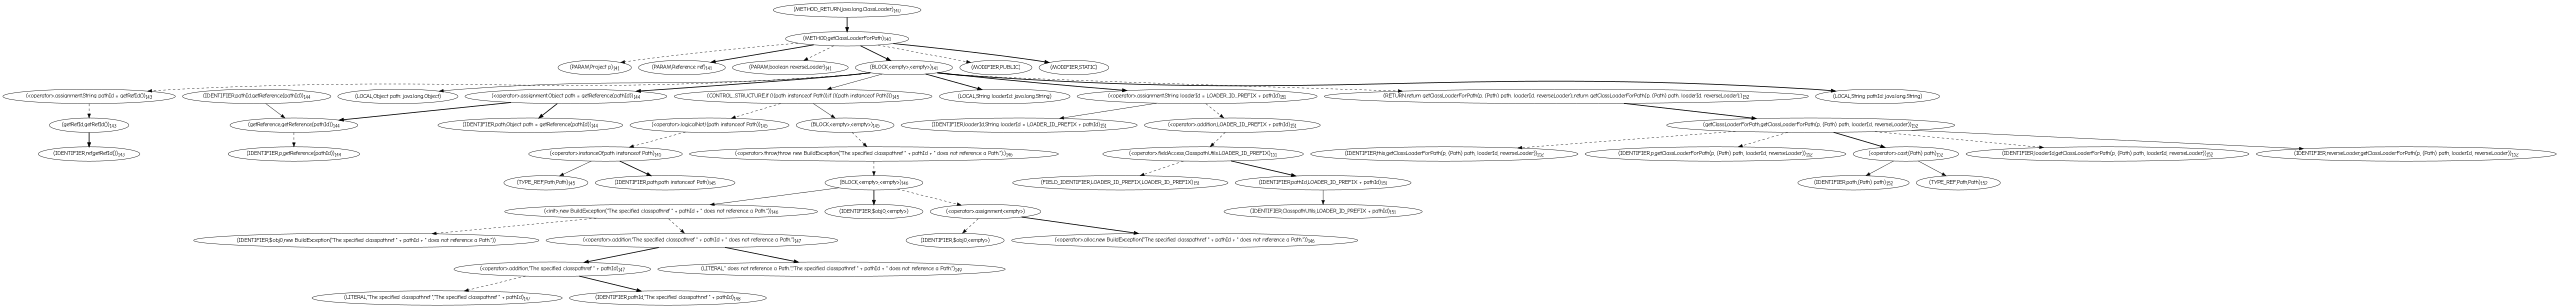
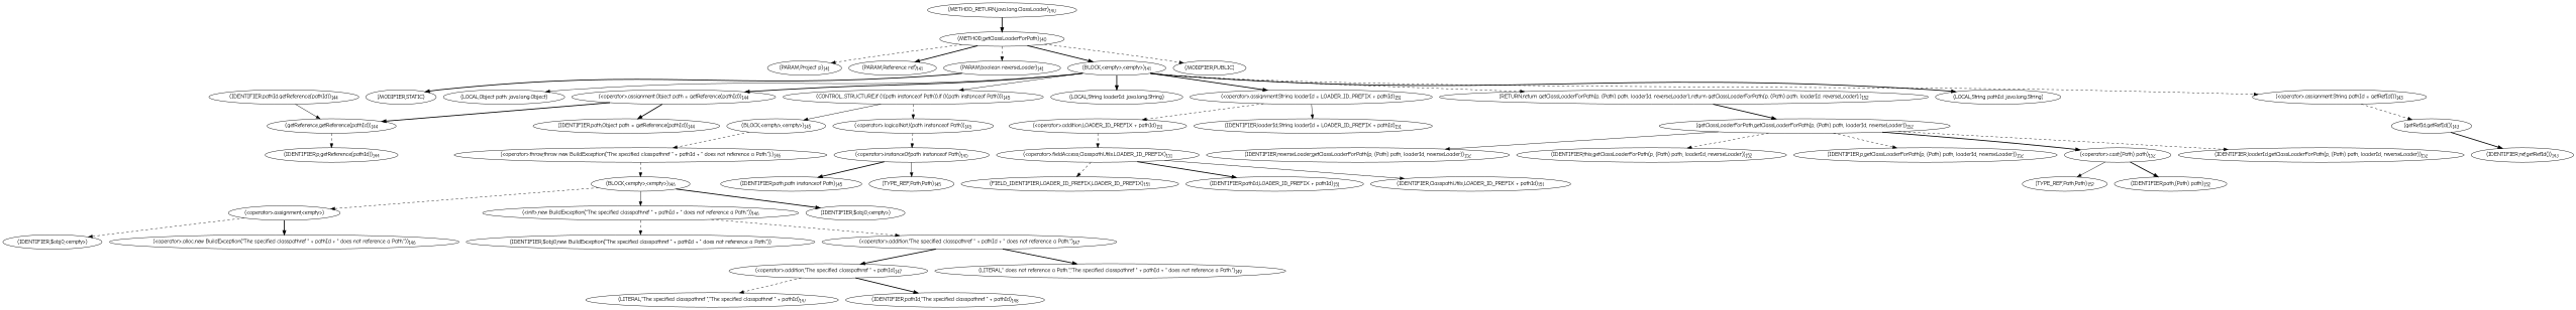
  digraph {
    fontname="Comic Neue"
    node [fontname="Comic Neue"]
    edge [fontname="Comic Neue" style=dashed]
    n1 [label=<(METHOD,getClassLoaderForPath)<SUB>140</SUB>>]
    n2 [label=<(PARAM,Project p)<SUB>141</SUB>>]
    n3 [label=<(PARAM,Reference ref)<SUB>141</SUB>>]
    n4 [label=<(PARAM,boolean reverseLoader)<SUB>141</SUB>>]
    n5 [label=<(BLOCK,&lt;empty&gt;,&lt;empty&gt;)<SUB>141</SUB>>]
    n6 [label=<(MODIFIER,PUBLIC)>]
    n7 [label=<(MODIFIER,STATIC)>]
    n8 [label=<(LOCAL,String pathId: java.lang.String)>]
    n9 [label=<(&lt;operator&gt;.assignment,String pathId = getRefId())<SUB>143</SUB>>]
    n10 [label=<(LOCAL,Object path: java.lang.Object)>]
    n11 [label=<(&lt;operator&gt;.assignment,Object path = getReference(pathId))<SUB>144</SUB>>]
    n12 [label=<(CONTROL_STRUCTURE,if (!(path instanceof Path)),if (!(path instanceof Path)))<SUB>145</SUB>>]
    n13 [label=<(LOCAL,String loaderId: java.lang.String)>]
    n14 [label=<(&lt;operator&gt;.assignment,String loaderId = LOADER_ID_PREFIX + pathId)<SUB>151</SUB>>]
    n15 [label=<(RETURN,return getClassLoaderForPath(p, (Path) path, loaderId, reverseLoader);,return getClassLoaderForPath(p, (Path) path, loaderId, reverseLoader);)<SUB>152</SUB>>]
    n16 [label=<(METHOD_RETURN,java.lang.ClassLoader)<SUB>140</SUB>>]
    n17 [label=<(getRefId,getRefId())<SUB>143</SUB>>]
    n18 [label=<(IDENTIFIER,path,Object path = getReference(pathId))<SUB>144</SUB>>]
    n19 [label=<(getReference,getReference(pathId))<SUB>144</SUB>>]
    n20 [label=<(&lt;operator&gt;.logicalNot,!(path instanceof Path))<SUB>145</SUB>>]
    n21 [label=<(BLOCK,&lt;empty&gt;,&lt;empty&gt;)<SUB>145</SUB>>]
    n22 [label=<(IDENTIFIER,loaderId,String loaderId = LOADER_ID_PREFIX + pathId)<SUB>151</SUB>>]
    n23 [label=<(&lt;operator&gt;.addition,LOADER_ID_PREFIX + pathId)<SUB>151</SUB>>]
    n24 [label=<(getClassLoaderForPath,getClassLoaderForPath(p, (Path) path, loaderId, reverseLoader))<SUB>152</SUB>>]
    n25 [label=<(IDENTIFIER,ref,getRefId())<SUB>143</SUB>>]
    n26 [label=<(IDENTIFIER,p,getReference(pathId))<SUB>144</SUB>>]
    n27 [label=<(IDENTIFIER,pathId,getReference(pathId))<SUB>144</SUB>>]
    n28 [label=<(&lt;operator&gt;.instanceOf,path instanceof Path)<SUB>145</SUB>>]
    n29 [label=<(&lt;operator&gt;.throw,throw new BuildException(&quot;The specified classpathref &quot; + pathId + &quot; does not reference a Path.&quot;);)<SUB>146</SUB>>]
    n30 [label=<(IDENTIFIER,path,path instanceof Path)<SUB>145</SUB>>]
    n31 [label=<(TYPE_REF,Path,Path)<SUB>145</SUB>>]
    n32 [label=<(BLOCK,&lt;empty&gt;,&lt;empty&gt;)<SUB>146</SUB>>]
    n33 [label=<(&lt;operator&gt;.assignment,&lt;empty&gt;)>]
    n34 [label=<(&lt;init&gt;,new BuildException(&quot;The specified classpathref &quot; + pathId + &quot; does not reference a Path.&quot;))<SUB>146</SUB>>]
    n35 [label=<(IDENTIFIER,$obj0,&lt;empty&gt;)>]
    n36 [label=<(IDENTIFIER,$obj0,&lt;empty&gt;)>]
    n37 [label=<(&lt;operator&gt;.alloc,new BuildException(&quot;The specified classpathref &quot; + pathId + &quot; does not reference a Path.&quot;))<SUB>146</SUB>>]
    n38 [label=<(IDENTIFIER,$obj0,new BuildException(&quot;The specified classpathref &quot; + pathId + &quot; does not reference a Path.&quot;))>]
    n39 [label=<(&lt;operator&gt;.addition,&quot;The specified classpathref &quot; + pathId + &quot; does not reference a Path.&quot;)<SUB>147</SUB>>]
    n40 [label=<(&lt;operator&gt;.addition,&quot;The specified classpathref &quot; + pathId)<SUB>147</SUB>>]
    n41 [label=<(LITERAL,&quot; does not reference a Path.&quot;,&quot;The specified classpathref &quot; + pathId + &quot; does not reference a Path.&quot;)<SUB>149</SUB>>]
    n42 [label=<(LITERAL,&quot;The specified classpathref &quot;,&quot;The specified classpathref &quot; + pathId)<SUB>147</SUB>>]
    n43 [label=<(IDENTIFIER,pathId,&quot;The specified classpathref &quot; + pathId)<SUB>148</SUB>>]
    n44 [label=<(&lt;operator&gt;.fieldAccess,ClasspathUtils.LOADER_ID_PREFIX)<SUB>151</SUB>>]
    n45 [label=<(IDENTIFIER,pathId,LOADER_ID_PREFIX + pathId)<SUB>151</SUB>>]
    n46 [label=<(IDENTIFIER,ClasspathUtils,LOADER_ID_PREFIX + pathId)<SUB>151</SUB>>]
    n47 [label=<(FIELD_IDENTIFIER,LOADER_ID_PREFIX,LOADER_ID_PREFIX)<SUB>151</SUB>>]
    n48 [label=<(IDENTIFIER,this,getClassLoaderForPath(p, (Path) path, loaderId, reverseLoader))<SUB>152</SUB>>]
    n49 [label=<(IDENTIFIER,p,getClassLoaderForPath(p, (Path) path, loaderId, reverseLoader))<SUB>152</SUB>>]
    n50 [label=<(&lt;operator&gt;.cast,(Path) path)<SUB>152</SUB>>]
    n51 [label=<(IDENTIFIER,loaderId,getClassLoaderForPath(p, (Path) path, loaderId, reverseLoader))<SUB>152</SUB>>]
    n52 [label=<(IDENTIFIER,reverseLoader,getClassLoaderForPath(p, (Path) path, loaderId, reverseLoader))<SUB>152</SUB>>]
    n53 [label=<(TYPE_REF,Path,Path)<SUB>152</SUB>>]
    n54 [label=<(IDENTIFIER,path,(Path) path)<SUB>152</SUB>>]
    n1 -> n2
    n1 -> n3 [style=bold]
    n1 -> n4
    n1 -> n5 [style=bold]
    n1 -> n6
-   n1 -> n7 [style=bold]
+   n4 -> n7 [style=bold]
    n5 -> n8 [style=bold]
    n5 -> n9
    n5 -> n10 [style=solid]
    n5 -> n11 [style=bold]
    n5 -> n12 [style=solid]
    n5 -> n13 [style=bold]
    n5 -> n14 [style=bold]
    n5 -> n15
    n9 -> n17
    n11 -> n18 [style=bold]
    n11 -> n19 [style=bold]
    n12 -> n20
    n12 -> n21 [style=solid]
    n14 -> n22 [style=solid]
    n14 -> n23
    n15 -> n24 [style=bold]
    n16 -> n1 [style=bold]
    n17 -> n25 [style=bold]
    n19 -> n26
    n20 -> n28
    n21 -> n29
    n23 -> n44
    n24 -> n48
    n24 -> n49
    n24 -> n50 [style=bold]
    n24 -> n51
    n24 -> n52 [style=solid]
    n27 -> n19 [style=solid]
    n28 -> n30 [style=bold]
    n28 -> n31 [style=solid]
    n29 -> n32
    n32 -> n33
    n32 -> n34 [style=solid]
    n32 -> n35 [style=bold]
    n33 -> n36
    n33 -> n37 [style=bold]
    n34 -> n38
    n34 -> n39
    n39 -> n40 [style=bold]
    n39 -> n41 [style=bold]
    n40 -> n42
    n40 -> n43 [style=bold]
    n44 -> n45 [style=bold]
-   n45 -> n46 [style=solid]
+   n44 -> n46 [style=solid]
    n44 -> n47
    n50 -> n53 [style=solid]
-   n50 -> n54 [style=solid]
+   n50 -> n54 [style=bold]
  }
